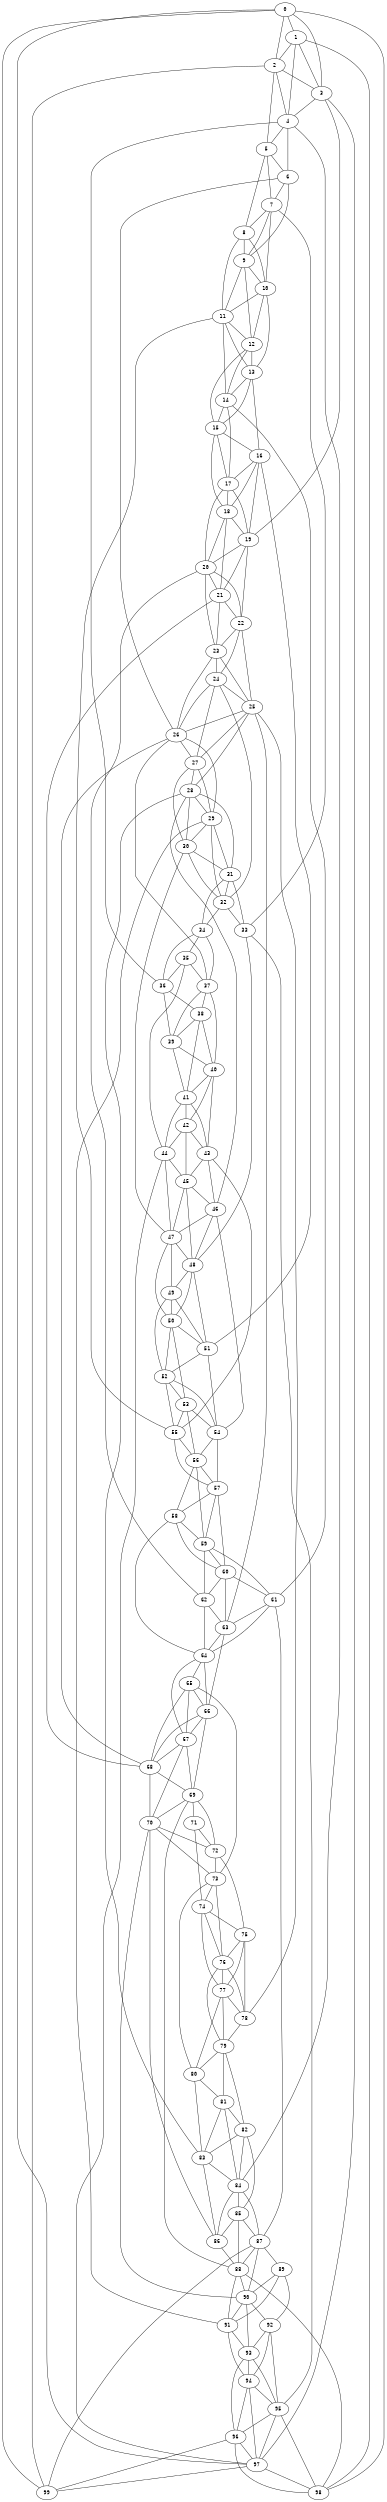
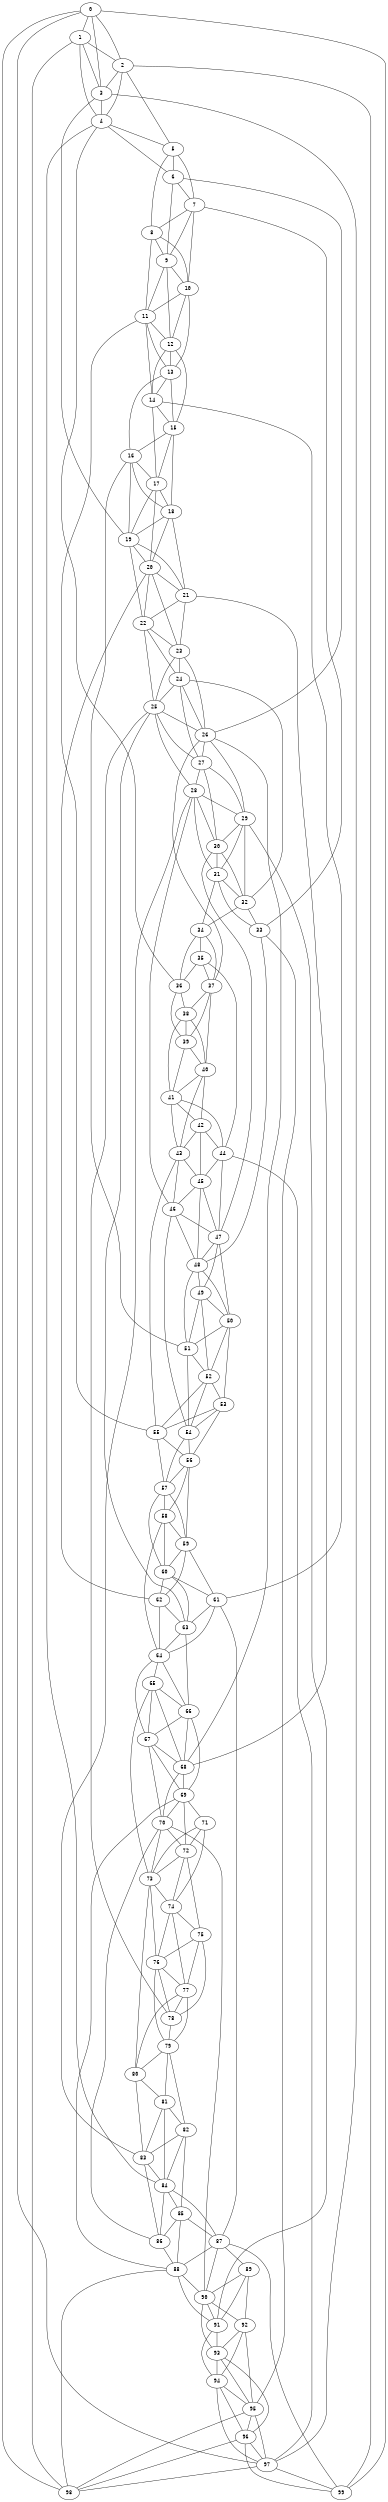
  strict graph {
    fontname="DejaVu Sans Mono"
    node [fontname="DejaVu Sans Mono"]
    edge [fontname="DejaVu Sans Mono" is_available=True prob=1.0]
    0
    1
    2
    3
    97
    98
    99
    4
    5
    19
    6
    36
    84
    7
    8
    20
    21
    22
    9
    26
    38
    39
    87
    86
    85
    10
    33
    11
    12
    68
    27
    29
    37
    13
    48
    95
    14
    55
    15
    16
    17
    61
    56
    57
    18
    51
    63
    64
    54
    52
    23
    62
    24
    25
    69
    70
    32
    28
    78
    30
    34
    31
    46
    83
    66
    79
    91
    40
    47
    93
    94
    49
    50
    35
    96
    44
    45
    41
    42
    43
    53
    58
    59
    60
    65
    67
    88
    90
    89
    73
    74
    76
    80
    71
    72
    75
    92
    77
    81
    82
    0 -- 1 [prob=0.733583587932]
    0 -- 2 [prob=0.836388992297]
    0 -- 3 [prob=0.446043515627]
    0 -- 97 [prob=0.643620210271]
    0 -- 98 [prob=0.103976836108]
    0 -- 99 [prob=0.51194291539]
    1 -- 2 [prob=0.825953276949]
    1 -- 3 [prob=0.542479533614]
    1 -- 98 [prob=0.752125781289]
    1 -- 4 [prob=0.322916862084]
    2 -- 3 [prob=0.375810920774]
    2 -- 99 [prob=0.552573180756]
    2 -- 4
    2 -- 5
    3 -- 97 [prob=0.73601525577]
    3 -- 4
    3 -- 19 [prob=0.780409548868]
    97 -- 98 [prob=0.201549543092]
    97 -- 99
    4 -- 5
    4 -- 6 [prob=0.213795714139]
    4 -- 36 [prob=0.286446966005]
    4 -- 84 [prob=0.261317562961]
    5 -- 6
    5 -- 7 [prob=0.594141137016]
    5 -- 8 [prob=0.466116173265]
    19 -- 20 [prob=0.381664055204]
    19 -- 21 [prob=0.918696473157]
    19 -- 22 [prob=0.362569336264]
    6 -- 7
    6 -- 9 [prob=0.585319475434]
    6 -- 26 [prob=0.967317093746]
    36 -- 38 [prob=0.463775464265]
    36 -- 39 [prob=0.527186284641]
    84 -- 87 [prob=0.344604280059]
    84 -- 86 [prob=0.239109781056]
    84 -- 85
    7 -- 8 [prob=0.447112475758]
    7 -- 9 [prob=0.360287406139]
    7 -- 10 [prob=0.0346723470806]
    7 -- 33
    8 -- 9 [prob=0.776738919709]
    8 -- 10
    8 -- 11 [prob=0.936733972578]
    20 -- 21
    20 -- 22 [prob=0.593073281412]
    20 -- 23 [prob=0.545094186472]
    20 -- 62 [prob=0.951748506265]
    21 -- 22
    21 -- 68 [prob=0.769429551693]
    21 -- 23 [prob=0.337178166296]
    22 -- 23
    22 -- 24 [prob=0.700306281341]
    22 -- 25 [prob=0.845849784483]
    9 -- 10 [prob=0.357422651161]
    9 -- 11 [prob=0.260751301641]
    9 -- 12 [prob=0.452708789173]
    26 -- 68 [prob=0.624422023355]
    26 -- 27
    26 -- 29 [prob=0.412592999908]
    26 -- 37
    38 -- 39 [prob=0.503103703667]
    38 -- 40
    38 -- 41 [prob=0.898405912171]
    39 -- 40 [prob=0.741531118171]
    39 -- 41 [prob=0.989189651497]
    87 -- 99 [prob=0.304347587117]
    87 -- 88 [prob=0.303158553672]
    87 -- 90 [prob=0.461393611662]
    87 -- 89 [prob=0.937598260713]
    86 -- 88 [prob=0.791308356315]
    85 -- 87 [prob=0.301921374452]
    85 -- 86 [prob=0.20416518933]
    85 -- 88 [prob=0.866639041492]
    10 -- 11 [prob=0.0738400729475]
    10 -- 12 [prob=0.998840555587]
    10 -- 13 [prob=0.833276660783]
    33 -- 48 [prob=0.862838822085]
    33 -- 95 [prob=0.13101298073]
    11 -- 12 [prob=0.286532016706]
    11 -- 13
    11 -- 14 [prob=0.311409411461]
    11 -- 55 [prob=0.365304733884]
    12 -- 13 [prob=0.645946452935]
    12 -- 14
    12 -- 15 [prob=0.741966506634]
    68 -- 69 [prob=0.693364686165]
    68 -- 70 [prob=0.713228316597]
    27 -- 29 [prob=0.0758293084488]
    27 -- 28 [prob=0.288321252891]
    27 -- 30 [prob=0.254923910788]
    29 -- 32 [prob=0.321858192449]
    29 -- 30
    29 -- 31 [prob=0.444153675697]
    29 -- 91 [prob=0.713957149592]
    37 -- 38 [prob=0.534466330052]
    37 -- 39 [prob=0.893680896235]
    37 -- 40 [prob=0.433560127131]
    13 -- 14 [prob=0.482703259655]
    13 -- 15 [prob=0.643440686306]
    13 -- 16 [prob=0.684957229086]
    48 -- 51
    48 -- 49 [prob=0.568928746869]
    48 -- 50 [prob=0.0253854730675]
    95 -- 97 [prob=0.900669407299]
    95 -- 98 [prob=0.370484328987]
    95 -- 96
    14 -- 15 [prob=0.117500133135]
    14 -- 17 [prob=0.704817349929]
    14 -- 61 [prob=0.13259311343]
    55 -- 56 [prob=0.77263339976]
    55 -- 57 [prob=0.499940238133]
    15 -- 16 [prob=0.136273090817]
    15 -- 17 [prob=0.105233584647]
    15 -- 18 [prob=0.683085095483]
    16 -- 19 [prob=0.938979465606]
    16 -- 17
    16 -- 18 [prob=0.836360769386]
    16 -- 51 [prob=0.0105352616237]
    17 -- 19 [prob=0.375830014653]
    17 -- 20 [prob=0.360890540471]
    17 -- 18
    61 -- 87
    61 -- 63
    61 -- 64
    56 -- 57
    56 -- 58
    56 -- 59
    57 -- 58
    57 -- 59 [prob=0.489896887953]
    57 -- 60 [prob=0.553988540411]
    18 -- 19 [prob=0.777528850759]
    18 -- 20 [prob=0.546508136158]
    18 -- 21 [prob=0.541412043347]
    51 -- 54 [prob=0.267328978686]
    51 -- 52 [prob=0.778758113044]
    63 -- 64 [prob=0.683624875837]
    63 -- 66 [prob=0.810268677808]
    64 -- 66 [prob=0.170746046574]
    64 -- 65 [prob=0.160775834875]
    64 -- 67 [prob=0.687318183773]
    54 -- 56 [prob=0.146745961079]
    54 -- 57 [prob=0.728774599701]
    52 -- 55 [prob=0.651089670909]
    52 -- 54 [prob=0.811464203045]
    52 -- 53 [prob=0.0909922603812]
    23 -- 26 [prob=0.457463273305]
    23 -- 24 [prob=0.33234612409]
    23 -- 25 [prob=0.276010096861]
    62 -- 63
    62 -- 64 [prob=0.743110955027]
    24 -- 26 [prob=0.555463493933]
    24 -- 27 [prob=0.0399405454234]
    24 -- 25
    24 -- 32 [prob=0.205657243686]
    25 -- 26 [prob=0.419140811702]
    25 -- 27
    25 -- 63 [prob=0.426385253832]
    25 -- 28 [prob=0.271974181186]
    25 -- 78 [prob=0.514152687987]
    69 -- 70 [prob=0.730998499677]
    69 -- 88 [prob=0.714461681267]
    69 -- 71
    69 -- 72
    70 -- 86
    70 -- 90 [prob=0.246976403215]
    70 -- 73
    70 -- 72
    32 -- 33
    32 -- 34 [prob=0.941615888801]
    28 -- 29 [prob=0.00269513355715]
    28 -- 30 [prob=0.124084000192]
    28 -- 31
    28 -- 46 [prob=0.613721237137]
    28 -- 83 [prob=0.288892555068]
    78 -- 79 [prob=0.493794633287]
    30 -- 32 [prob=0.0356385898268]
    30 -- 31
    30 -- 47
    34 -- 36 [prob=0.213787100276]
    34 -- 37 [prob=0.487257086399]
    34 -- 35
    31 -- 33 [prob=0.195241506189]
    31 -- 32 [prob=0.33123601898]
    31 -- 34 [prob=0.316496882138]
    46 -- 48
    46 -- 54 [prob=0.626730598649]
    46 -- 47 [prob=0.275668090913]
    83 -- 84 [prob=0.783775147734]
    83 -- 86 [prob=0.771781271801]
    66 -- 68 [prob=0.41266019145]
    66 -- 69 [prob=0.257304305878]
    66 -- 67 [prob=0.468938903958]
    79 -- 80 [prob=0.807435724382]
    79 -- 81 [prob=0.501758506052]
    79 -- 82 [prob=0.316879638516]
    91 -- 93 [prob=0.493086691834]
    91 -- 94 [prob=0.552098456503]
    40 -- 41
    40 -- 42
    40 -- 43 [prob=0.0175524903626]
    47 -- 48 [prob=0.666270485687]
    47 -- 49 [prob=0.701038659578]
    47 -- 50 [prob=0.648786081791]
    93 -- 95
    93 -- 94 [prob=0.356593251111]
    93 -- 96 [prob=0.500675450992]
    94 -- 97 [prob=0.897471306168]
    94 -- 95 [prob=0.375602034248]
    94 -- 96 [prob=0.922275723172]
    49 -- 51 [prob=0.400774156787]
    49 -- 52
    49 -- 50
    50 -- 51 [prob=0.767344936523]
    50 -- 52 [prob=0.896674169253]
    50 -- 53 [prob=0.161052559066]
    35 -- 36 [prob=0.500345341676]
    35 -- 37 [prob=0.111130051912]
    35 -- 44
    96 -- 97 [prob=0.850363065059]
    96 -- 98
    96 -- 99 [prob=0.322238385466]
    44 -- 97
    44 -- 47
    44 -- 45 [prob=0.933938353079]
    45 -- 48 [prob=0.92027194606]
    45 -- 46
    45 -- 47
    41 -- 44 [prob=0.613581607992]
    41 -- 42 [prob=0.250347488311]
    41 -- 43 [prob=0.477355348349]
    42 -- 44 [prob=0.838865349947]
    42 -- 45 [prob=0.997119361699]
    42 -- 43 [prob=0.974554962224]
    43 -- 55 [prob=0.12876634736]
    43 -- 46 [prob=0.261276323937]
    43 -- 45 [prob=0.766201442381]
    53 -- 55 [prob=0.387083557958]
    53 -- 56 [prob=0.53563136828]
    53 -- 54
    58 -- 64
    58 -- 59
    58 -- 60
    59 -- 61 [prob=0.991767880668]
    59 -- 62 [prob=0.24429146258]
    59 -- 60
    60 -- 61 [prob=0.390730803339]
    60 -- 63
    60 -- 62 [prob=0.635726181925]
    65 -- 68 [prob=0.623763456064]
    65 -- 66 [prob=0.532692326944]
    65 -- 67
    65 -- 73 [prob=0.238584293361]
    67 -- 68 [prob=0.0752823929736]
    67 -- 69 [prob=0.729512298642]
    67 -- 70 [prob=0.341607916322]
    88 -- 98 [prob=0.588363289829]
    88 -- 91 [prob=0.471996980775]
    88 -- 90 [prob=0.717814505618]
    90 -- 91 [prob=0.556027607465]
    90 -- 93
    90 -- 92 [prob=0.433773961988]
    89 -- 91 [prob=0.205839738748]
    89 -- 90 [prob=0.799223484304]
    89 -- 92
    73 -- 74 [prob=0.133108025826]
    73 -- 76 [prob=0.0437619685378]
    73 -- 80 [prob=0.523601090198]
    74 -- 76 [prob=0.989132968166]
    74 -- 75 [prob=0.88654697992]
    74 -- 77 [prob=0.464436763006]
    76 -- 78 [prob=0.42730371303]
    76 -- 79 [prob=0.200079428764]
    76 -- 77
    80 -- 83
    80 -- 81 [prob=0.23687283091]
+   71 -- 73
    71 -- 74 [prob=0.975649227197]
    71 -- 72 [prob=0.213941905549]
    72 -- 73 [prob=0.578247237231]
+   72 -- 74 [prob=0.957589987062]
    72 -- 75 [prob=0.786208349142]
    75 -- 78 [prob=0.145539461667]
    75 -- 76
    75 -- 77 [prob=0.329702348048]
    92 -- 95 [prob=0.416240808162]
    92 -- 93
    92 -- 94 [prob=0.954904838556]
    77 -- 78 [prob=0.565645110139]
    77 -- 79
    77 -- 80
    81 -- 84 [prob=0.460245074547]
    81 -- 83
    81 -- 82 [prob=0.655379576983]
    82 -- 84 [prob=0.138625885492]
    82 -- 85 [prob=0.130514624841]
    82 -- 83 [prob=0.953857666663]
  }
